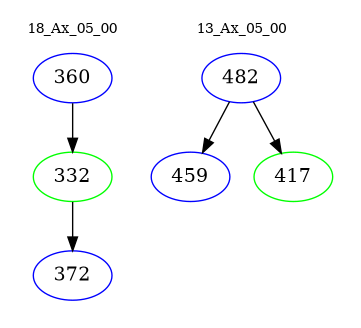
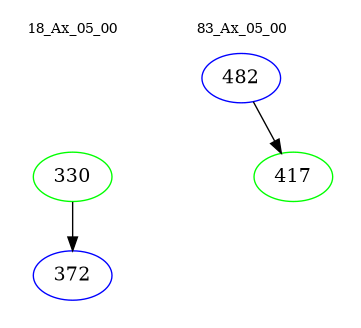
  digraph {
    node [color=blue]
    edge [color=black]
-   n1 [label=360]
-   n2 [color=green label=332]
+   n2 [color=green label=330]
    n3 [label=372]
    n4 [label=482]
-   n5 [label=459]
    n6 [color=green label=417]
    subgraph cluster_1 {
      color=white
      fontsize=10
      label="18_Ax_05_00"
-     n1
      n2
      n3
    }
    subgraph cluster_2 {
      color=white
      fontsize=10
-     label="13_Ax_05_00"
+     label="83_Ax_05_00"
      n4
-     n5
      n6
    }
-   n1 -> n2
    n2 -> n3
-   n4 -> n5
    n4 -> n6
  }
